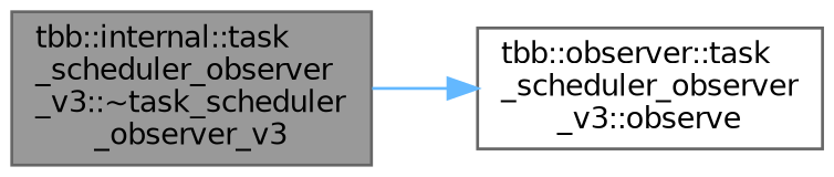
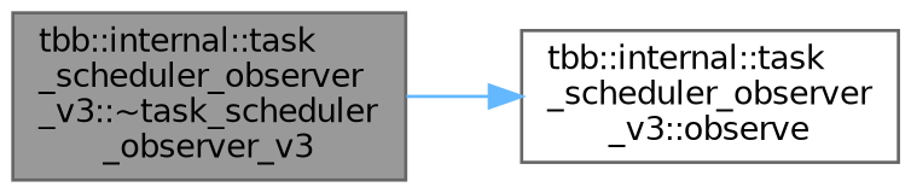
  digraph {
    rankdir=LR
    node [fontname=Helvetica fontsize=10 shape=box style=filled]
    n1 [color=gray40 fillcolor=grey60 fontcolor=black height=0.2 label="tbb::internal::task\l_scheduler_observer\l_v3::~task_scheduler\l_observer_v3" width=0.4]
-   n2 [color=grey40 fillcolor=white height=0.2 label="tbb::observer::task\l_scheduler_observer\l_v3::observe" width=0.4]
+   n2 [color=grey40 fillcolor=white height=0.2 label="tbb::internal::task\l_scheduler_observer\l_v3::observe" width=0.4]
    n1 -> n2 [color=steelblue1 fontname=Helvetica fontsize=10 labelfontname=Helvetica labelfontsize=10 style=solid]
  }
